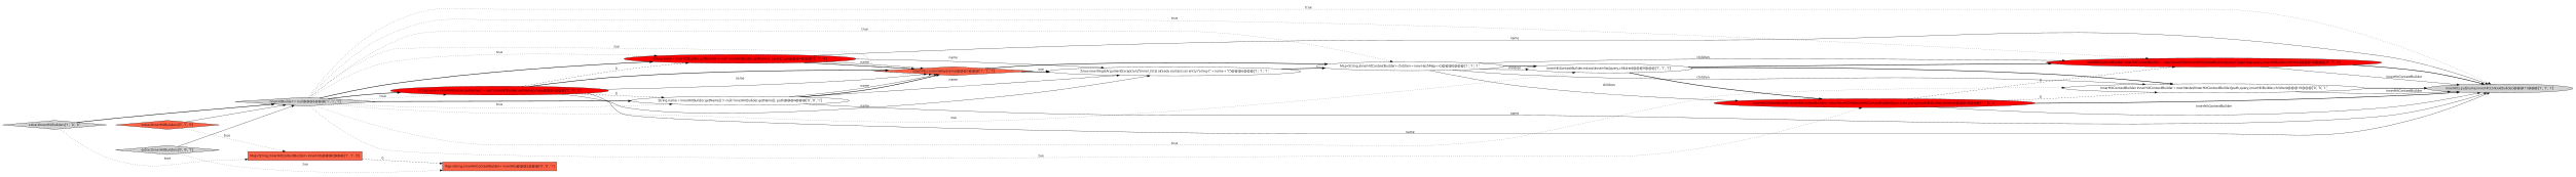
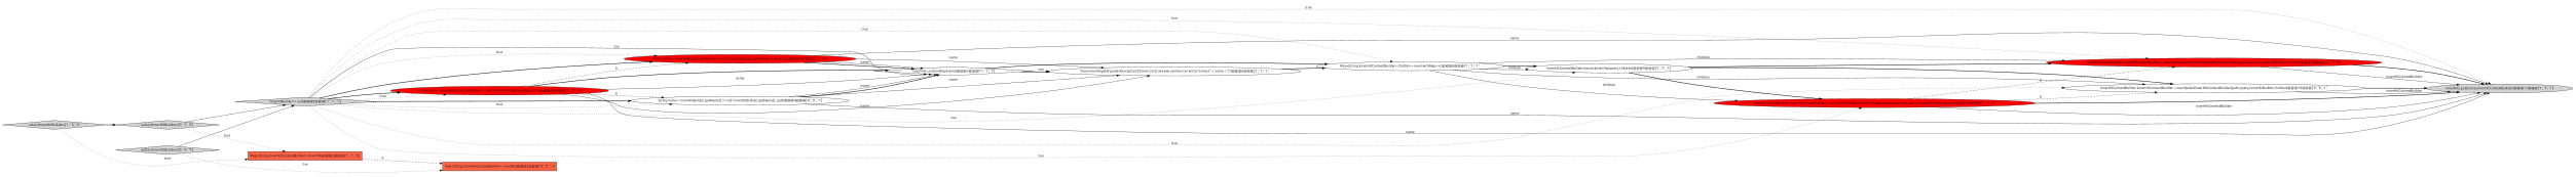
  digraph {
    fontname=Ubuntu
    rankdir=LR
    node [fillcolor=white fontname=Ubuntu shape=ellipse style=filled]
    edge [fontname=Ubuntu style=solid]
-   n1 [fillcolor=tomato label="innerHits.containsKey(name)@@@5@@@['1', '1', '1']" shape=diamond]
+   n1 [label="innerHits.containsKey(name)@@@5@@@['1', '1', '1']" shape=diamond]
    n2 [label="throw new IllegalArgumentException(\"(inner_hits( already contains an entry for key (\" + name + \"(\")@@@6@@@['1', '1', '1']"]
    n3 [label="Map<String,InnerHitContextBuilder> children = new HashMap<>()@@@8@@@['1', '1', '1']"]
    n4 [fillcolor=red label="InnerHitContextBuilder innerHitContextBuilder = new ParentChildInnerHitContextBuilder(parentType,false,query,innerHitBuilder,children)@@@10@@@['0', '1', '0']"]
    n5 [label="InnerHitContextBuilder innerHitContextBuilder = new NestedInnerHitContextBuilder(path,query,innerHitBuilder,children)@@@10@@@['0', '0', '1']"]
    n6 [fillcolor=red label="InnerHitContextBuilder innerHitContextBuilder = new ParentChildInnerHitContextBuilder(type,false,query,innerHitBuilder,children)@@@10@@@['1', '0', '0']"]
    n7 [label="InnerHitContextBuilder.extractInnerHits(query,children)@@@9@@@['1', '1', '1']"]
    n8 [fillcolor=lightgray label="innerHitBuilder != null@@@3@@@['1', '1', '1']" shape=diamond]
    n9 [label="String name = innerHitBuilder.getName() != null? innerHitBuilder.getName(): path@@@4@@@['0', '0', '1']"]
    n10 [fillcolor=red label="String name = innerHitBuilder.getName() != null? innerHitBuilder.getName(): type@@@4@@@['1', '0', '0']"]
    n11 [fillcolor=red label="String name = innerHitBuilder.getName() != null? innerHitBuilder.getName(): parentType@@@4@@@['0', '1', '0']"]
    n12 [fillcolor=lightgray label="innerHits.put(name,innerHitContextBuilder)@@@11@@@['1', '1', '1']"]
    n13 [fillcolor=lightgray label="extractInnerHitBuilders['1', '0', '0']" shape=diamond]
    n14 [fillcolor=tomato label="Map<String,InnerHitContextBuilder> innerHits@@@2@@@['1', '1', '0']" shape=box]
    n15 [fillcolor=tomato label="Map<String,InnerHitContextBuilder> innerHits@@@2@@@['0', '0', '1']" shape=box]
-   n16 [fillcolor=tomato label="extractInnerHitBuilders['0', '1', '0']" shape=diamond]
+   n16 [fillcolor=lightgray label="extractInnerHitBuilders['0', '1', '0']" shape=diamond]
    n17 [fillcolor=lightgray label="extractInnerHitBuilders['0', '0', '1']" shape=diamond]
    n1 -> n2 [label=true style=dotted]
    n1 -> n2 [style=bold]
    n1 -> n3 [style=bold]
    n2 -> n3 [style=bold]
    n3 -> n4 [label=children]
    n3 -> n5 [label=children]
    n3 -> n6 [label=children]
    n3 -> n7 [label=children]
    n3 -> n7 [style=bold]
    n4 -> n12 [style=bold]
    n4 -> n12 [label=innerHitContextBuilder]
    n5 -> n12 [style=bold]
    n5 -> n12 [label=innerHitContextBuilder]
    n6 -> n4 [label=0 style=dashed]
    n6 -> n5 [label=0 style=dashed]
    n6 -> n12 [style=bold]
    n6 -> n12 [label=innerHitContextBuilder]
    n7 -> n4 [style=bold]
    n7 -> n5 [style=bold]
    n7 -> n6 [style=bold]
-   n8 -> n1 [label=true style=dotted]
+   n8 -> n1 [label=true]
    n8 -> n3 [label=true style=dotted]
    n8 -> n4 [label=true style=dotted]
    n8 -> n5 [label=true style=dotted]
    n8 -> n6 [label=true style=dotted]
    n8 -> n7 [label=true style=dotted]
    n8 -> n9 [style=bold]
    n8 -> n9 [label=true style=dotted]
    n8 -> n10 [style=bold]
    n8 -> n10 [label=true style=dotted]
    n8 -> n11 [label=true style=dotted]
    n8 -> n11 [style=bold]
    n8 -> n12 [label=true style=dotted]
    n9 -> n1 [label=name]
    n9 -> n1 [style=bold]
    n9 -> n2 [label=name]
    n9 -> n12 [label=name]
    n10 -> n1 [label=name]
    n10 -> n1 [style=bold]
    n10 -> n2 [label=name]
    n10 -> n9 [label=0 style=dashed]
    n10 -> n11 [label=0 style=dashed]
    n10 -> n12 [label=name]
    n11 -> n1 [label=name]
    n11 -> n1 [style=bold]
    n11 -> n2 [label=name]
    n11 -> n12 [label=name]
-   n13 -> n8 [style=bold]
+   n13 -> n16 [style=bold]
    n13 -> n14 [label=true style=dotted]
    n14 -> n15 [label=0 style=dashed]
    n16 -> n8
    n16 -> n14 [label=true style=dotted]
    n17 -> n8
    n17 -> n15 [label=true style=dotted]
  }
